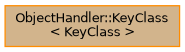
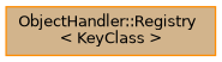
  digraph {
    rankdir=LR
-   n1 [color=darkorange fillcolor=tan fontname=Helvetica fontsize=10 height=0.2 label="ObjectHandler::KeyClass\l\< KeyClass \>" shape=record style=filled width=0.4]
+   n1 [color=darkorange fillcolor=tan fontname=Helvetica fontsize=10 height=0.2 label="ObjectHandler::Registry\l\< KeyClass \>" shape=record style=filled width=0.4]
  }
